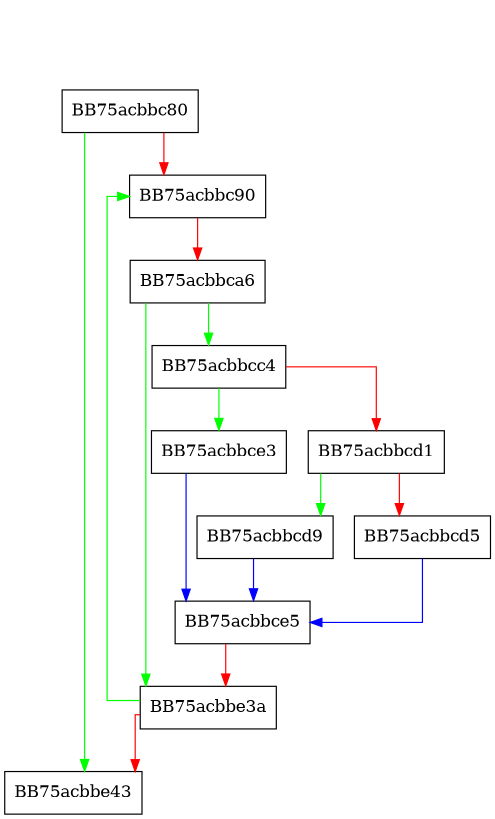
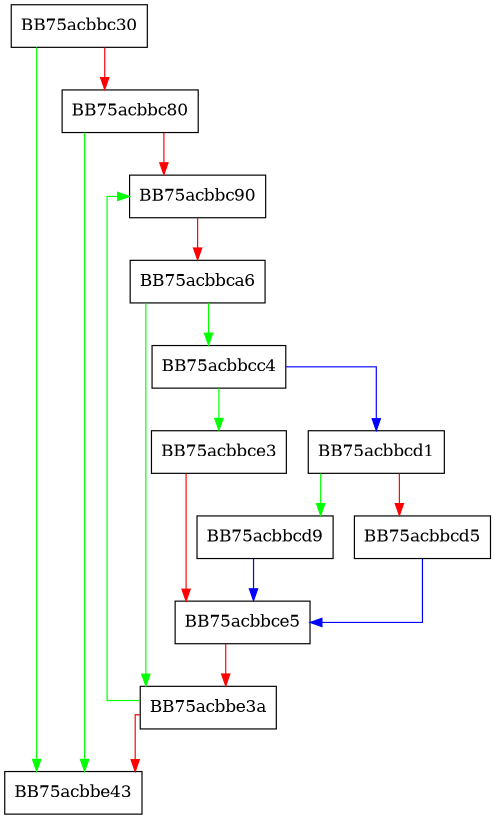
  digraph {
    splines=ortho
    node [shape=box]
    edge [color=green]
+   BB75acbbc30
    BB75acbbe43
    BB75acbbc80
    BB75acbbc90
    BB75acbbca6
    BB75acbbe3a
    BB75acbbcc4
    BB75acbbce3
    BB75acbbcd1
    BB75acbbce5
    BB75acbbcd9
    BB75acbbcd5
+   BB75acbbc30 -> BB75acbbe43
+   BB75acbbc30 -> BB75acbbc80 [color=red]
    BB75acbbc80 -> BB75acbbe43
    BB75acbbc80 -> BB75acbbc90 [color=red]
    BB75acbbc90 -> BB75acbbca6 [color=red]
    BB75acbbca6 -> BB75acbbe3a
    BB75acbbca6 -> BB75acbbcc4
    BB75acbbe3a -> BB75acbbe43 [color=red]
    BB75acbbe3a -> BB75acbbc90
    BB75acbbcc4 -> BB75acbbce3
-   BB75acbbcc4 -> BB75acbbcd1 [color=red]
-   BB75acbbce3 -> BB75acbbce5 [color=blue]
+   BB75acbbcc4 -> BB75acbbcd1 [color=blue]
+   BB75acbbce3 -> BB75acbbce5 [color=red]
    BB75acbbcd1 -> BB75acbbcd9
    BB75acbbcd1 -> BB75acbbcd5 [color=red]
    BB75acbbce5 -> BB75acbbe3a [color=red]
    BB75acbbcd9 -> BB75acbbce5 [color=blue]
    BB75acbbcd5 -> BB75acbbce5 [color=blue]
  }
